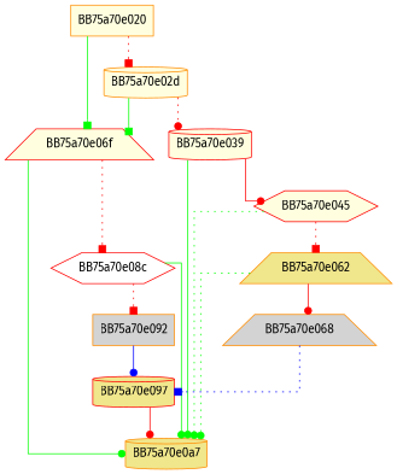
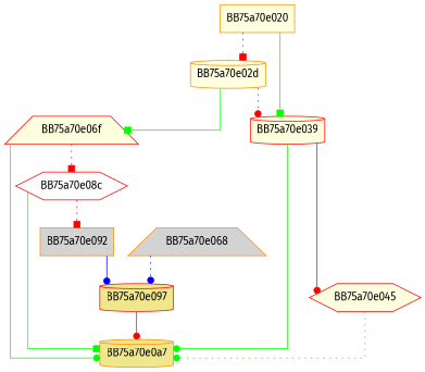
  digraph {
    fontname="Fira Sans"
    splines=ortho
    node [color=darkorange fillcolor=lightyellow fontname="Fira Sans" shape=cylinder style=filled]
    edge [arrowhead=dot color=red fontname="Fira Sans" style=solid]
    BB75a70e020 [shape=box]
    BB75a70e06f [color=red shape=trapezium]
    BB75a70e02d
    BB75a70e0a7 [fillcolor=khaki]
    BB75a70e08c [color=red fillcolor=white shape=hexagon]
    BB75a70e039 [color=red]
    BB75a70e092 [fillcolor=lightgrey shape=box]
    BB75a70e045 [color=red shape=hexagon]
-   BB75a70e062 [fillcolor=khaki shape=trapezium]
    BB75a70e068 [fillcolor=lightgrey shape=trapezium]
    BB75a70e097 [color=red fillcolor=khaki]
-   BB75a70e020 -> BB75a70e06f [arrowhead=box color=green]
+   BB75a70e020 -> BB75a70e039 [arrowhead=box color=green]
    BB75a70e020 -> BB75a70e02d [arrowhead=box style=dotted]
    BB75a70e06f -> BB75a70e0a7 [color=green]
    BB75a70e06f -> BB75a70e08c [arrowhead=box style=dotted]
    BB75a70e02d -> BB75a70e06f [arrowhead=box color=green]
    BB75a70e02d -> BB75a70e039 [style=dotted]
-   BB75a70e08c -> BB75a70e0a7 [color=green]
+   BB75a70e08c -> BB75a70e0a7 [arrowhead=box color=green]
    BB75a70e08c -> BB75a70e092 [arrowhead=box style=dotted]
    BB75a70e039 -> BB75a70e0a7 [color=green]
    BB75a70e039 -> BB75a70e045
    BB75a70e092 -> BB75a70e097 [color=blue]
    BB75a70e045 -> BB75a70e0a7 [color=green style=dotted]
-   BB75a70e045 -> BB75a70e062 [arrowhead=box style=dotted]
-   BB75a70e062 -> BB75a70e0a7 [color=green style=dotted]
-   BB75a70e062 -> BB75a70e068
-   BB75a70e068 -> BB75a70e097 [arrowhead=box color=blue style=dotted]
+   BB75a70e068 -> BB75a70e097 [color=blue style=dotted]
    BB75a70e097 -> BB75a70e0a7
  }
